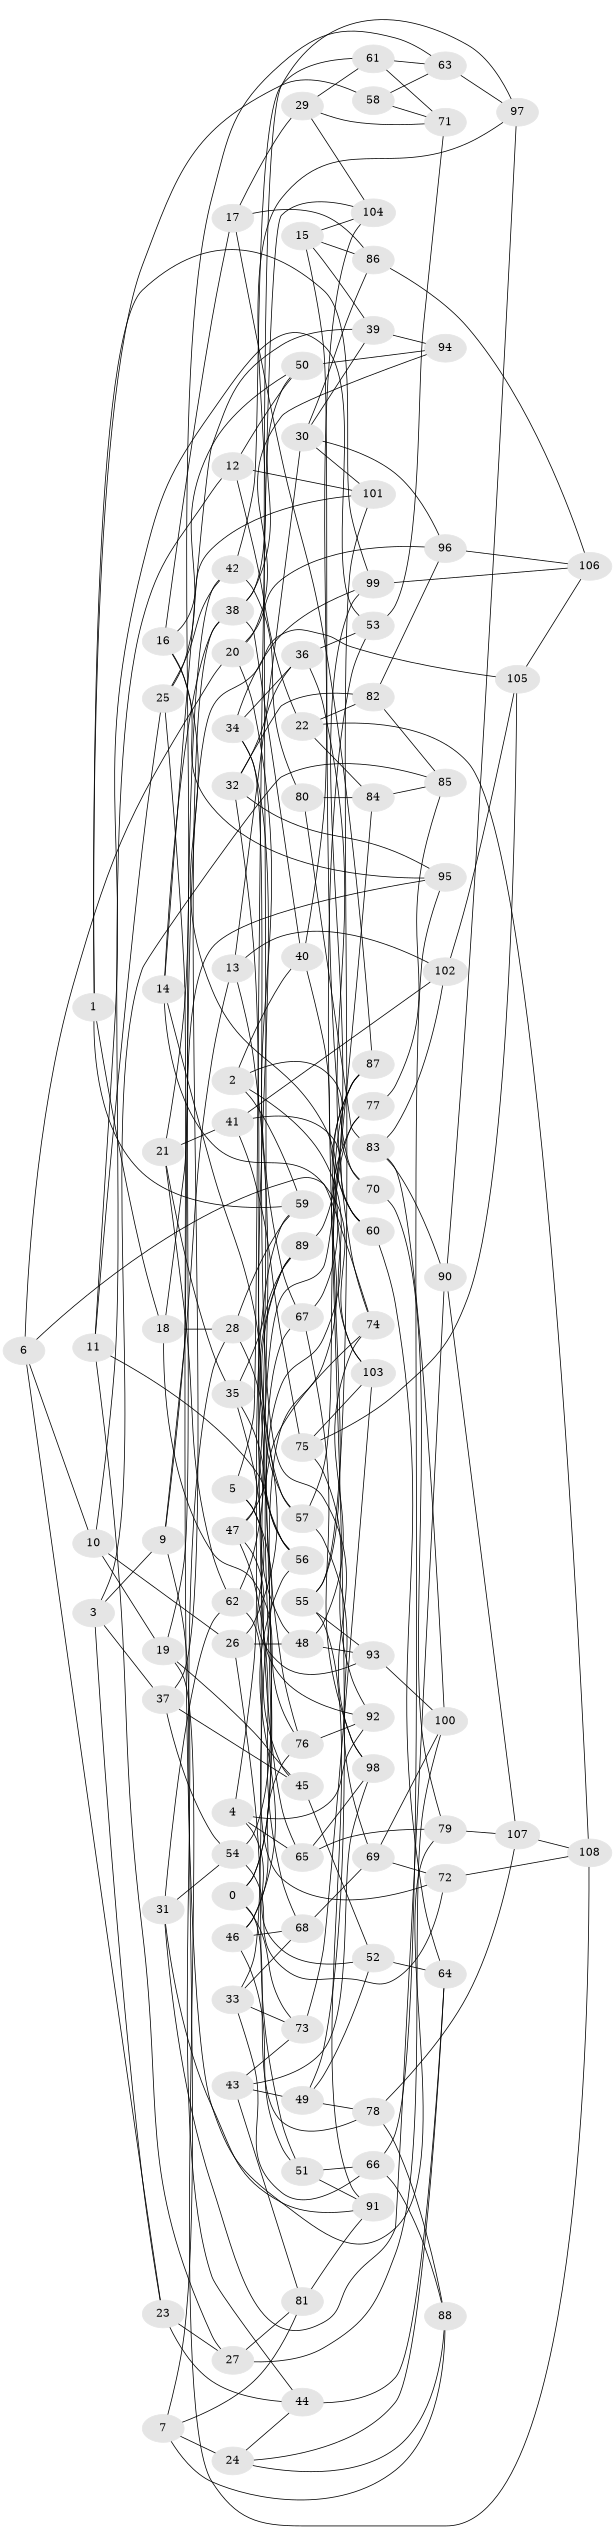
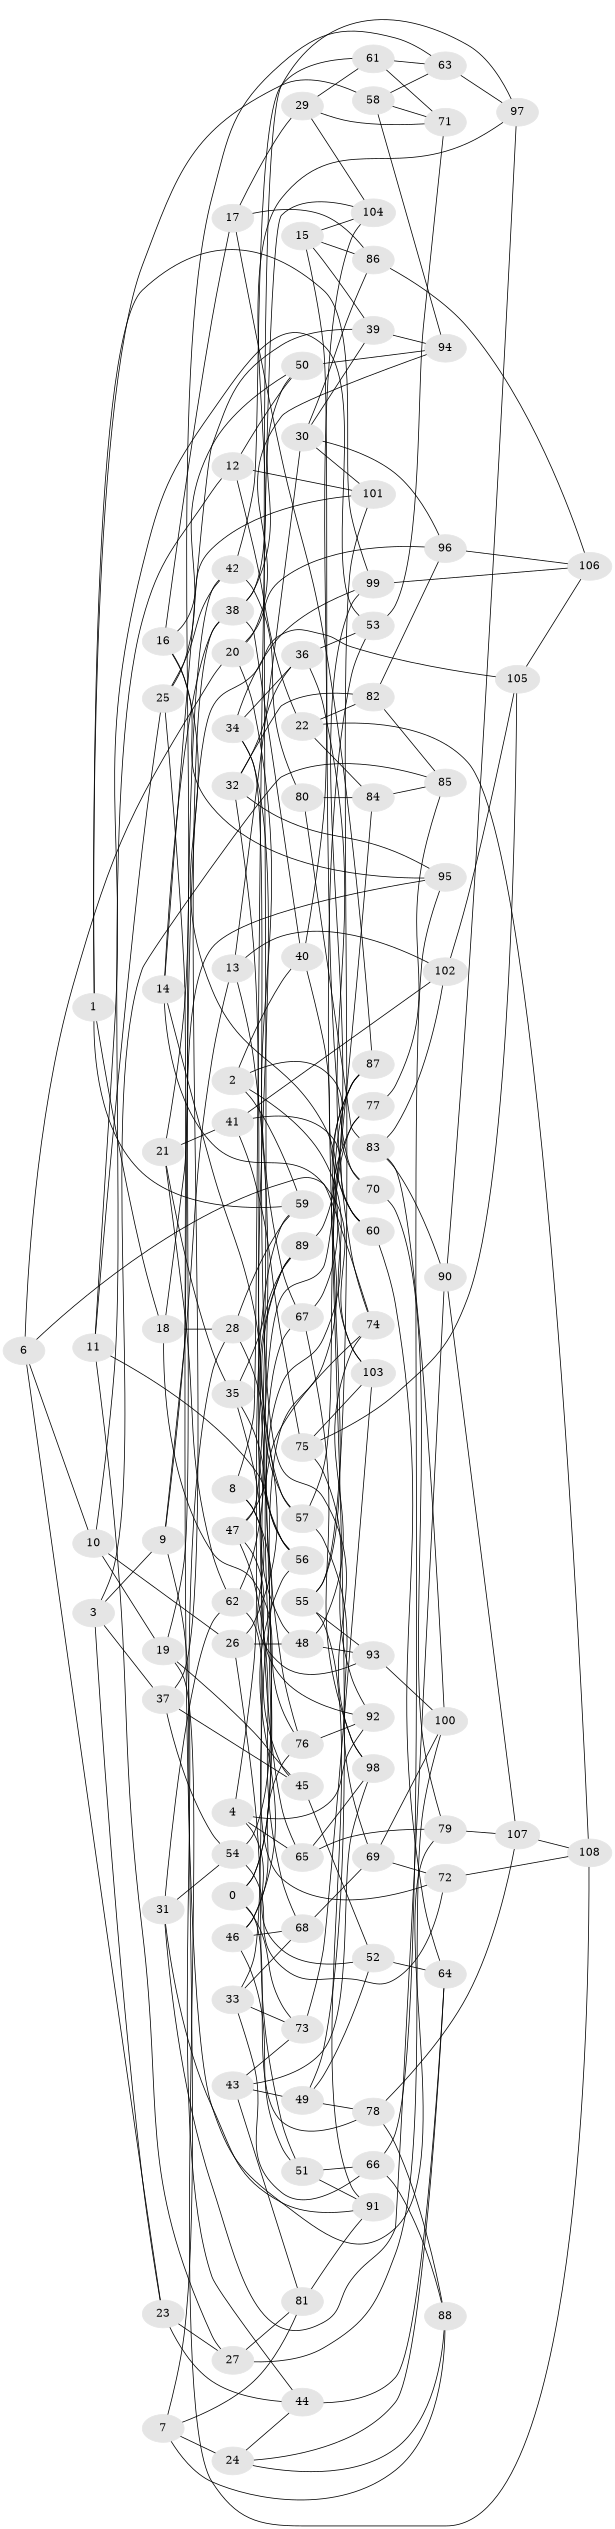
  graph {
    rankdir=LR
    node [color=gray90 style=filled]
    1
    18
    58
    59
    99
    28
    76
    95
    94
    63
    71
    106
    2
    40
    70
    103
    104
    60
    79
    3
    9
    23
    37
    85
    13
    44
    105
    27
    45
    54
    38
    4
    52
    65
    92
    64
    98
    n38 [label=0]
    73
    77
    78
    87
    88
    107
    6
    10
    20
    74
    12
    19
    26
    67
    96
    7
    24
    81
    57
    91
-   8 [label=5]
+   8
    93
    100
    30
    102
    101
    22
    50
    42
    108
    48
    51
    89
    11
    25
    53
    56
    82
    84
    39
    86
    14
    15
    16
    17
    29
    61
    80
    21
    35
    41
    62
    75
    72
    97
    66
    69
    31
    90
    32
    36
    33
    68
    34
    83
    43
    49
    46
    47
    55
    1 -- 18
    1 -- 58
    1 -- 59
    1 -- 99
    18 -- 28
    18 -- 76
    18 -- 95
+   58 -- 94
    58 -- 63
    58 -- 71
    99 -- 106
    28 -- 59
    28 -- 57
    76 -- 92
    63 -- 97
    2 -- 59
    2 -- 40
    2 -- 70
    2 -- 103
    40 -- 104
    40 -- 60
    70 -- 79
    60 -- 64
    79 -- 107
    3 -- 9
    3 -- 23
    3 -- 37
    3 -- 85
    9 -- 13
    9 -- 44
    9 -- 105
    23 -- 44
    23 -- 27
    37 -- 45
    37 -- 54
    37 -- 38
    13 -- 76
    13 -- 30
    13 -- 102
    44 -- 64
    105 -- 106
    27 -- 81
    27 -- 100
    45 -- 52
    54 -- 67
    54 -- 72
    38 -- 40
    38 -- 50
    38 -- 97
    4 -- 59
    4 -- 52
    4 -- 65
    4 -- 92
    52 -- 64
    65 -- 79
    65 -- 98
    n38 -- 73
    n38 -- 77
    n38 -- 78
    n38 -- 87
    73 -- 103
    77 -- 85
    78 -- 88
    78 -- 107
    107 -- 108
    6 -- 23
    6 -- 10
    6 -- 20
    6 -- 74
    10 -- 12
    10 -- 19
    10 -- 26
    20 -- 94
    20 -- 67
    20 -- 96
    12 -- 101
    12 -- 22
    12 -- 50
    19 -- 45
    19 -- 42
    19 -- 108
    26 -- 48
    26 -- 51
    26 -- 89
    67 -- 98
    67 -- 87
    96 -- 106
    7 -- 28
    7 -- 88
    7 -- 24
    7 -- 81
    24 -- 44
    24 -- 64
    24 -- 88
    81 -- 91
    57 -- 77
    57 -- 69
    8 -- 104
    8 -- 45
    8 -- 93
    93 -- 100
    30 -- 96
    30 -- 101
    30 -- 39
    30 -- 86
    102 -- 105
    22 -- 108
    22 -- 82
    22 -- 84
    50 -- 94
    42 -- 61
    42 -- 80
    48 -- 74
    48 -- 93
    51 -- 91
    51 -- 66
    89 -- 99
    11 -- 27
    11 -- 25
    11 -- 53
    11 -- 56
    25 -- 79
    25 -- 50
    25 -- 42
    53 -- 71
    82 -- 85
    82 -- 96
    84 -- 85
    39 -- 94
    86 -- 106
    14 -- 103
    14 -- 38
    14 -- 56
    14 -- 39
    15 -- 70
    15 -- 104
    15 -- 39
    15 -- 86
    16 -- 95
    16 -- 60
    16 -- 101
    16 -- 17
    17 -- 87
    17 -- 86
    17 -- 29
    29 -- 71
    29 -- 104
    29 -- 61
    61 -- 63
    61 -- 71
    80 -- 84
    80 -- 83
    21 -- 63
    21 -- 35
    21 -- 41
    21 -- 62
    35 -- 48
    35 -- 89
    35 -- 56
    41 -- 60
    41 -- 102
    41 -- 75
    62 -- 89
    62 -- 72
    75 -- 103
    75 -- 105
    75 -- 92
    72 -- 108
    66 -- 95
    66 -- 88
    69 -- 100
    69 -- 72
    31 -- 54
    31 -- 91
    31 -- 62
    31 -- 90
    90 -- 107
    90 -- 97
    32 -- 95
    32 -- 65
    32 -- 82
    32 -- 36
    36 -- 74
    36 -- 53
    33 -- 73
    33 -- 84
    33 -- 66
    33 -- 68
    68 -- 69
    34 -- 99
    34 -- 98
    34 -- 57
    34 -- 36
    83 -- 100
    83 -- 102
    83 -- 90
    43 -- 98
    43 -- 73
    43 -- 81
    43 -- 49
    49 -- 52
    49 -- 78
    49 -- 53
    46 -- 76
    46 -- 51
    46 -- 56
    46 -- 68
    47 -- 92
    47 -- 74
    47 -- 97
    47 -- 68
    55 -- 87
    55 -- 91
    55 -- 93
    55 -- 101
  }
